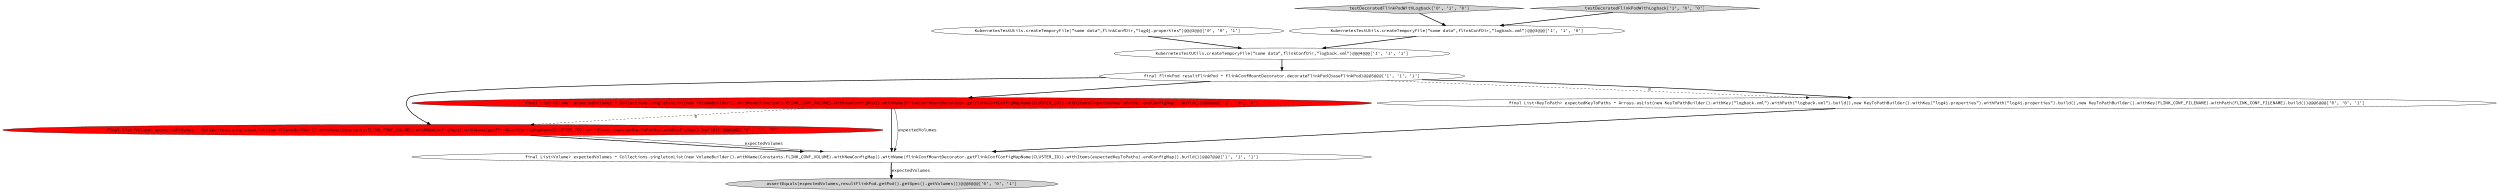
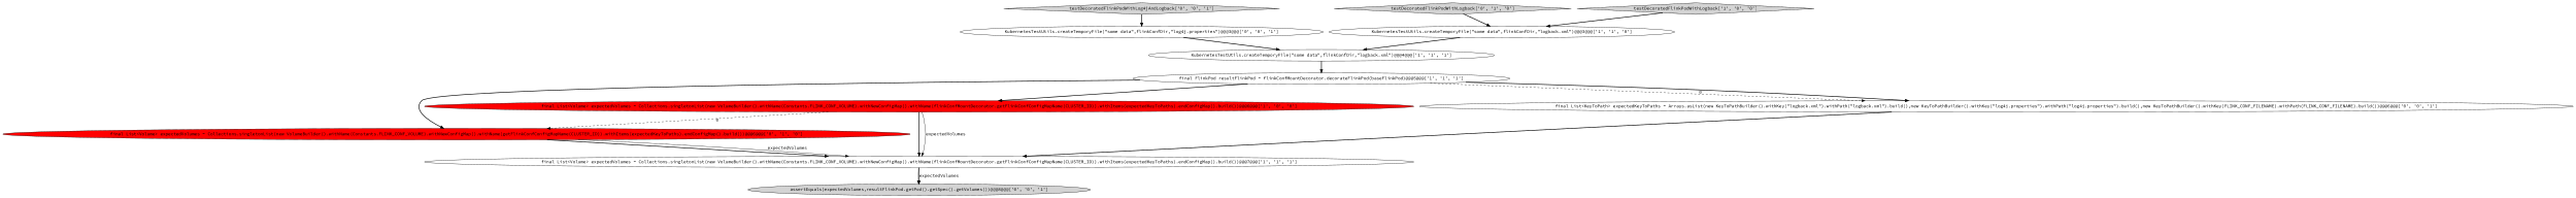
  digraph {
    fontname="Source Code Pro"
    node [fillcolor=white shape=ellipse style=filled fontname="Source Code Pro"]
    edge [style=bold fontname="Source Code Pro"]
    n1 [label="KubernetesTestUtils.createTemporyFile(\"some data\",flinkConfDir,\"logback.xml\")@@@3@@@['1', '1', '0']"]
    n2 [label="KubernetesTestUtils.createTemporyFile(\"some data\",flinkConfDir,\"logback.xml\")@@@4@@@['1', '1', '1']"]
    n3 [fillcolor=red label="final List<Volume> expectedVolumes = Collections.singletonList(new VolumeBuilder().withName(Constants.FLINK_CONF_VOLUME).withNewConfigMap().withName(getFlinkConfConfigMapName(CLUSTER_ID)).withItems(expectedKeyToPaths).endConfigMap().build())@@@6@@@['0', '1', '0']"]
    n4 [label="final List<Volume> expectedVolumes = Collections.singletonList(new VolumeBuilder().withName(Constants.FLINK_CONF_VOLUME).withNewConfigMap().withName(flinkConfMountDecorator.getFlinkConfConfigMapName(CLUSTER_ID)).withItems(expectedKeyToPaths).endConfigMap().build())@@@7@@@['1', '1', '1']"]
    n5 [fillcolor=lightgray label="assertEquals(expectedVolumes,resultFlinkPod.getPod().getSpec().getVolumes())@@@8@@@['0', '0', '1']"]
    n6 [label="final FlinkPod resultFlinkPod = flinkConfMountDecorator.decorateFlinkPod(baseFlinkPod)@@@5@@@['1', '1', '1']"]
    n7 [fillcolor=red label="final List<Volume> expectedVolumes = Collections.singletonList(new VolumeBuilder().withName(Constants.FLINK_CONF_VOLUME).withNewConfigMap().withName(flinkConfMountDecorator.getFlinkConfConfigMapName(CLUSTER_ID)).withItems(expectedKeyToPaths).endConfigMap().build())@@@6@@@['1', '0', '0']"]
    n8 [label="final List<KeyToPath> expectedKeyToPaths = Arrays.asList(new KeyToPathBuilder().withKey(\"logback.xml\").withPath(\"logback.xml\").build(),new KeyToPathBuilder().withKey(\"log4j.properties\").withPath(\"log4j.properties\").build(),new KeyToPathBuilder().withKey(FLINK_CONF_FILENAME).withPath(FLINK_CONF_FILENAME).build())@@@6@@@['0', '0', '1']"]
    n9 [fillcolor=lightgray label="testDecoratedFlinkPodWithLogback['0', '1', '0']" shape=diamond]
    n10 [fillcolor=lightgray label="testDecoratedFlinkPodWithLogback['1', '0', '0']" shape=diamond]
+   n11 [fillcolor=lightgray label="testDecoratedFlinkPodWithLog4jAndLogback['0', '0', '1']" shape=diamond]
    n12 [label="KubernetesTestUtils.createTemporyFile(\"some data\",flinkConfDir,\"log4j.properties\")@@@3@@@['0', '0', '1']"]
    n1 -> n2
    n2 -> n6
    n3 -> n4
    n3 -> n4 [label=expectedVolumes style=solid]
    n4 -> n5
    n4 -> n5 [label=expectedVolumes style=solid]
    n6 -> n3
    n6 -> n7
    n6 -> n8 [label=0 style=dashed]
    n6 -> n8
    n7 -> n3 [label=0 style=dashed]
    n7 -> n4
    n7 -> n4 [label=expectedVolumes style=solid]
    n8 -> n4
    n9 -> n1
    n10 -> n1
+   n11 -> n12
    n12 -> n2
  }
